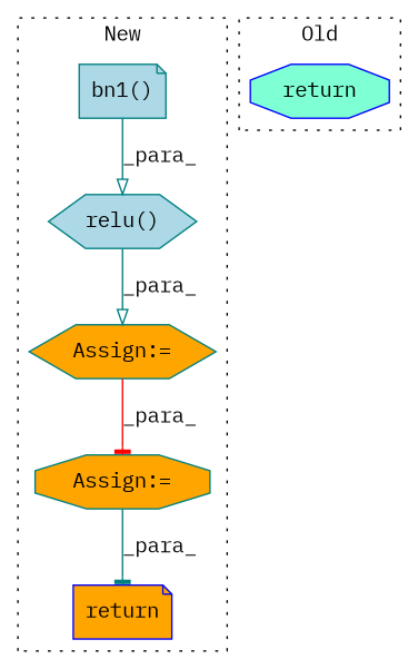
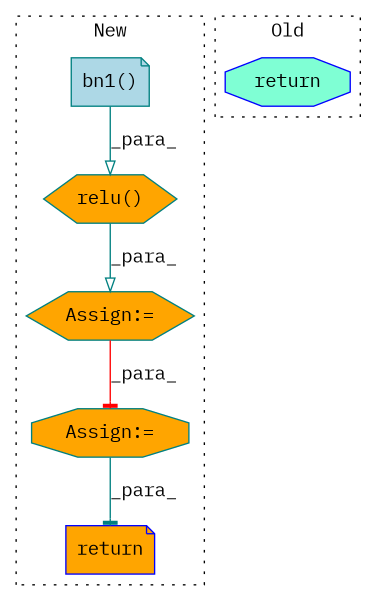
  digraph {
    fontname="IBM Plex Mono"
    node [a=75 l=3 shape=note style=filled fillcolor=orange color=teal fontname="IBM Plex Mono"]
    edge [color=teal arrowhead=onormal fontname="IBM Plex Mono"]
    n1 [l="9,1" label="bn1()" s="13108,13121" fillcolor=lightblue]
    n2 [a=68 label="Assign:=" s=13135 shape=hexagon]
    n3 [a=68 label="Assign:=" s=13300 shape=octagon]
    n4 [a=93 l=7 label=return s=13402 color=blue]
-   n5 [l="10,1" label="relu()" s="13138,13152" shape=hexagon fillcolor=lightblue]
+   n5 [l="10,1" label="relu()" s="13138,13152" shape=hexagon]
    n6 [a=93 l=7 label=return s=13063 shape=octagon fillcolor=aquamarine color=blue]
    subgraph cluster_1 {
      label=New
      style=dotted
      n1
      n2
      n3
      n4
      n5
    }
    subgraph cluster_2 {
      label=Old
      style=dotted
      n6
    }
    n1 -> n5 [label=_para_]
    n2 -> n3 [label=_para_ color=red arrowhead=tee]
    n3 -> n4 [label=_para_ arrowhead=tee]
    n5 -> n2 [label=_para_]
  }
